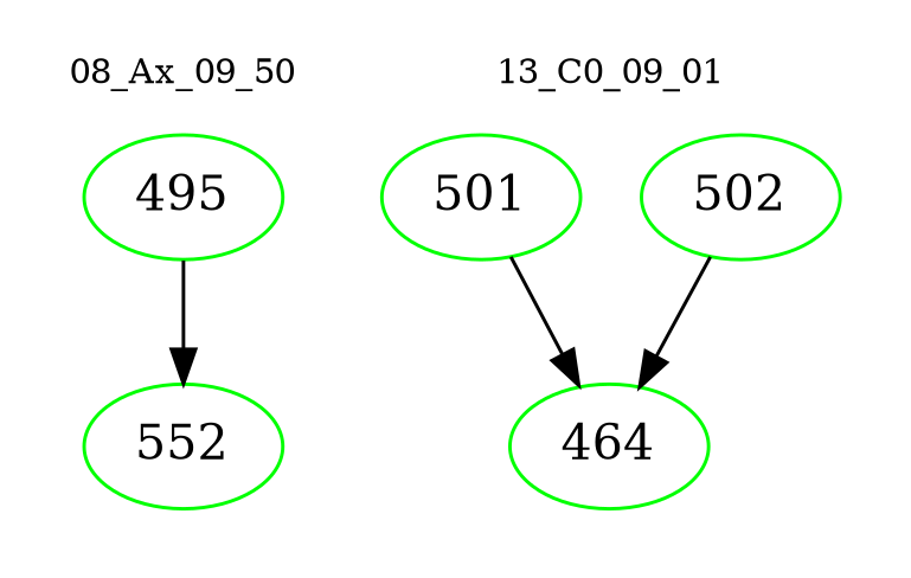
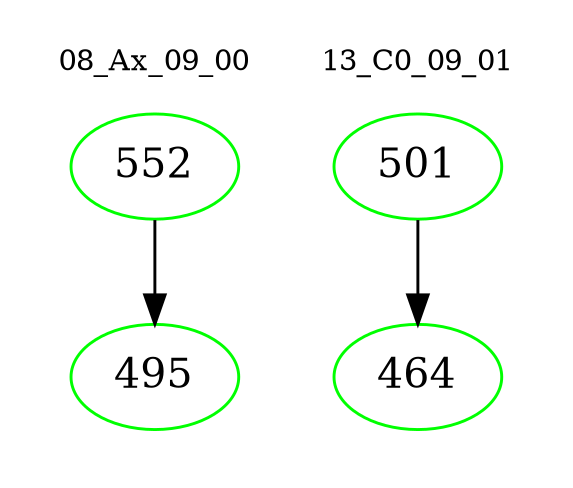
  digraph {
    node [color=green]
    edge [color=black]
    n1 [label=495]
    n2 [label=552]
-   n3 [label=502]
    n4 [label=464]
    n5 [label=501]
    subgraph cluster_1 {
      color=white
      fontsize=10
-     label="08_Ax_09_50"
+     label="08_Ax_09_00"
      n1
      n2
    }
    subgraph cluster_2 {
      color=white
      fontsize=10
      label="13_C0_09_01"
-     n3
      n4
      n5
    }
-   n1 -> n2
-   n3 -> n4
+   n2 -> n1
    n5 -> n4
  }
